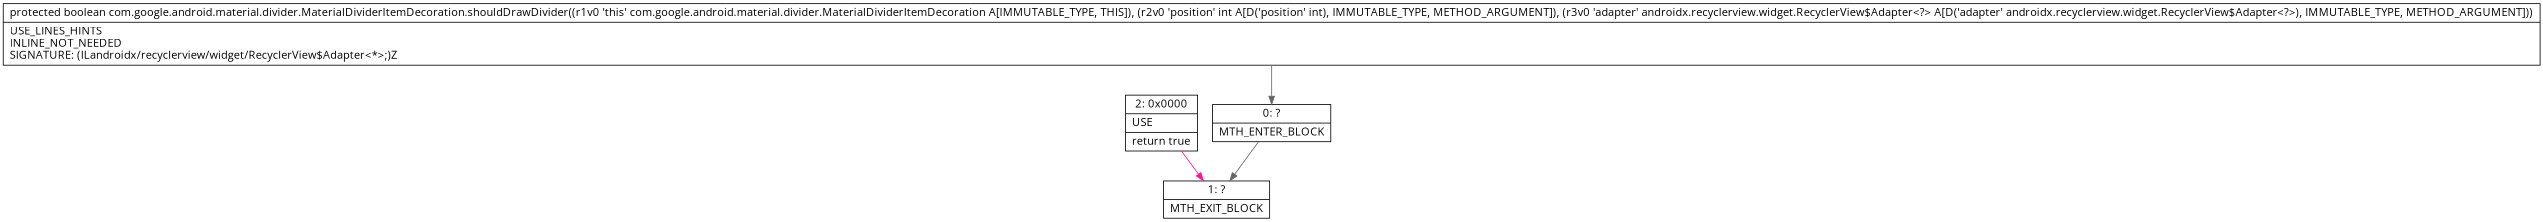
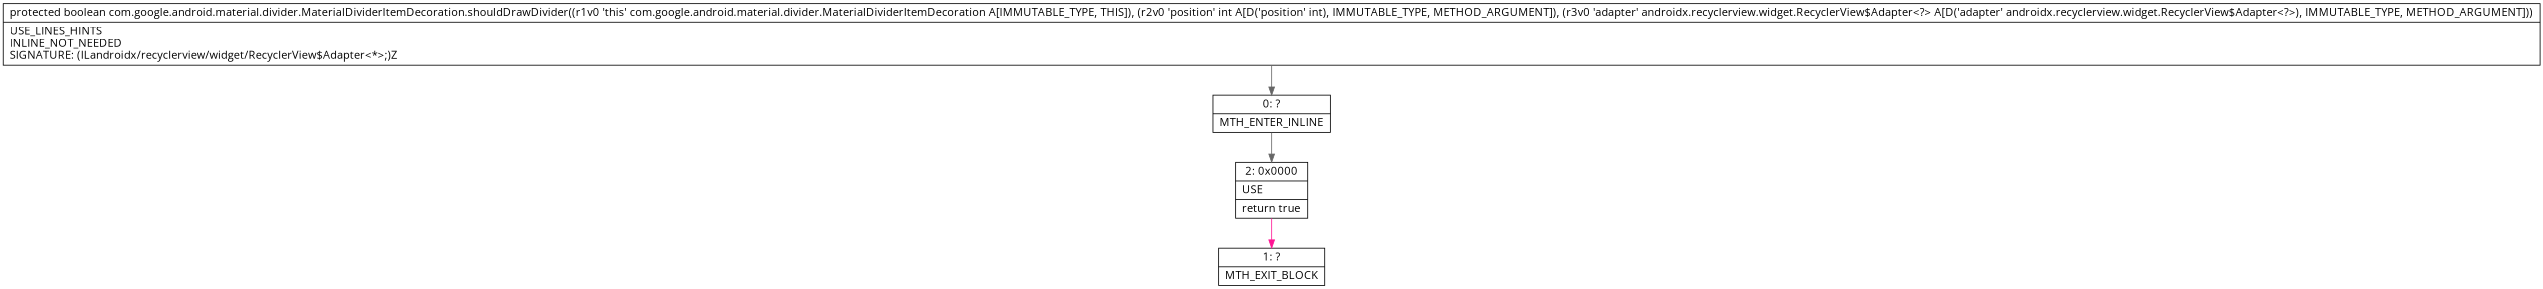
  digraph {
    fontname="Open Sans"
    node [fontname="Open Sans" shape=record]
    edge [color=gray40 fontname="Open Sans"]
-   n1 [label="{0\:\ ?|MTH_ENTER_BLOCK\l}"]
+   n1 [label="{0\:\ ?|MTH_ENTER_INLINE\l}"]
    n2 [label="{2\:\ 0x0000|USE\l|return true\l}"]
    n3 [label="{1\:\ ?|MTH_EXIT_BLOCK\l}"]
    n4 [label="{protected boolean com.google.android.material.divider.MaterialDividerItemDecoration.shouldDrawDivider((r1v0 'this' com.google.android.material.divider.MaterialDividerItemDecoration A[IMMUTABLE_TYPE, THIS]), (r2v0 'position' int A[D('position' int), IMMUTABLE_TYPE, METHOD_ARGUMENT]), (r3v0 'adapter' androidx.recyclerview.widget.RecyclerView$Adapter\<?\> A[D('adapter' androidx.recyclerview.widget.RecyclerView$Adapter\<?\>), IMMUTABLE_TYPE, METHOD_ARGUMENT]))  | USE_LINES_HINTS\lINLINE_NOT_NEEDED\lSIGNATURE: (ILandroidx\/recyclerview\/widget\/RecyclerView$Adapter\<*\>;)Z\l}"]
-   n1 -> n3
+   n1 -> n2
    n2 -> n3 [color=deeppink]
    n4 -> n1
  }
